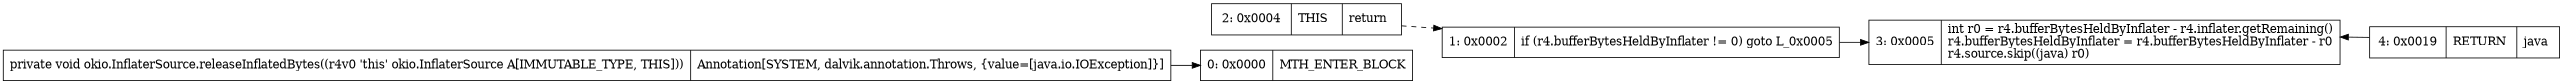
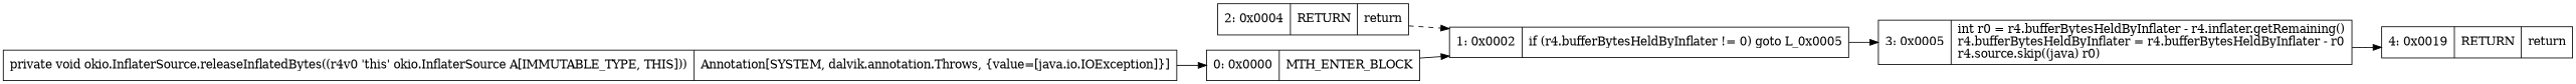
  digraph {
    rankdir=LR
    node [shape=record]
    n1 [label="{0\:\ 0x0000|MTH_ENTER_BLOCK\l}"]
    n2 [label="{1\:\ 0x0002|if (r4.bufferBytesHeldByInflater != 0) goto L_0x0005\l}"]
    n3 [label="{3\:\ 0x0005|int r0 = r4.bufferBytesHeldByInflater \- r4.inflater.getRemaining()\lr4.bufferBytesHeldByInflater = r4.bufferBytesHeldByInflater \- r0\lr4.source.skip((java) r0)\l}"]
-   n4 [label="{2\:\ 0x0004|THIS\l|return\l}"]
-   n5 [label="{4\:\ 0x0019|RETURN\l|java\l}"]
+   n4 [label="{2\:\ 0x0004|RETURN\l|return\l}"]
+   n5 [label="{4\:\ 0x0019|RETURN\l|return\l}"]
    n6 [label="{private void okio.InflaterSource.releaseInflatedBytes((r4v0 'this' okio.InflaterSource A[IMMUTABLE_TYPE, THIS]))  | Annotation[SYSTEM, dalvik.annotation.Throws, \{value=[java.io.IOException]\}]\l}"]
+   n1 -> n2
    n2 -> n3
-   n5 -> n3
+   n3 -> n5
    n4 -> n2 [style=dashed]
    n6 -> n1
  }
